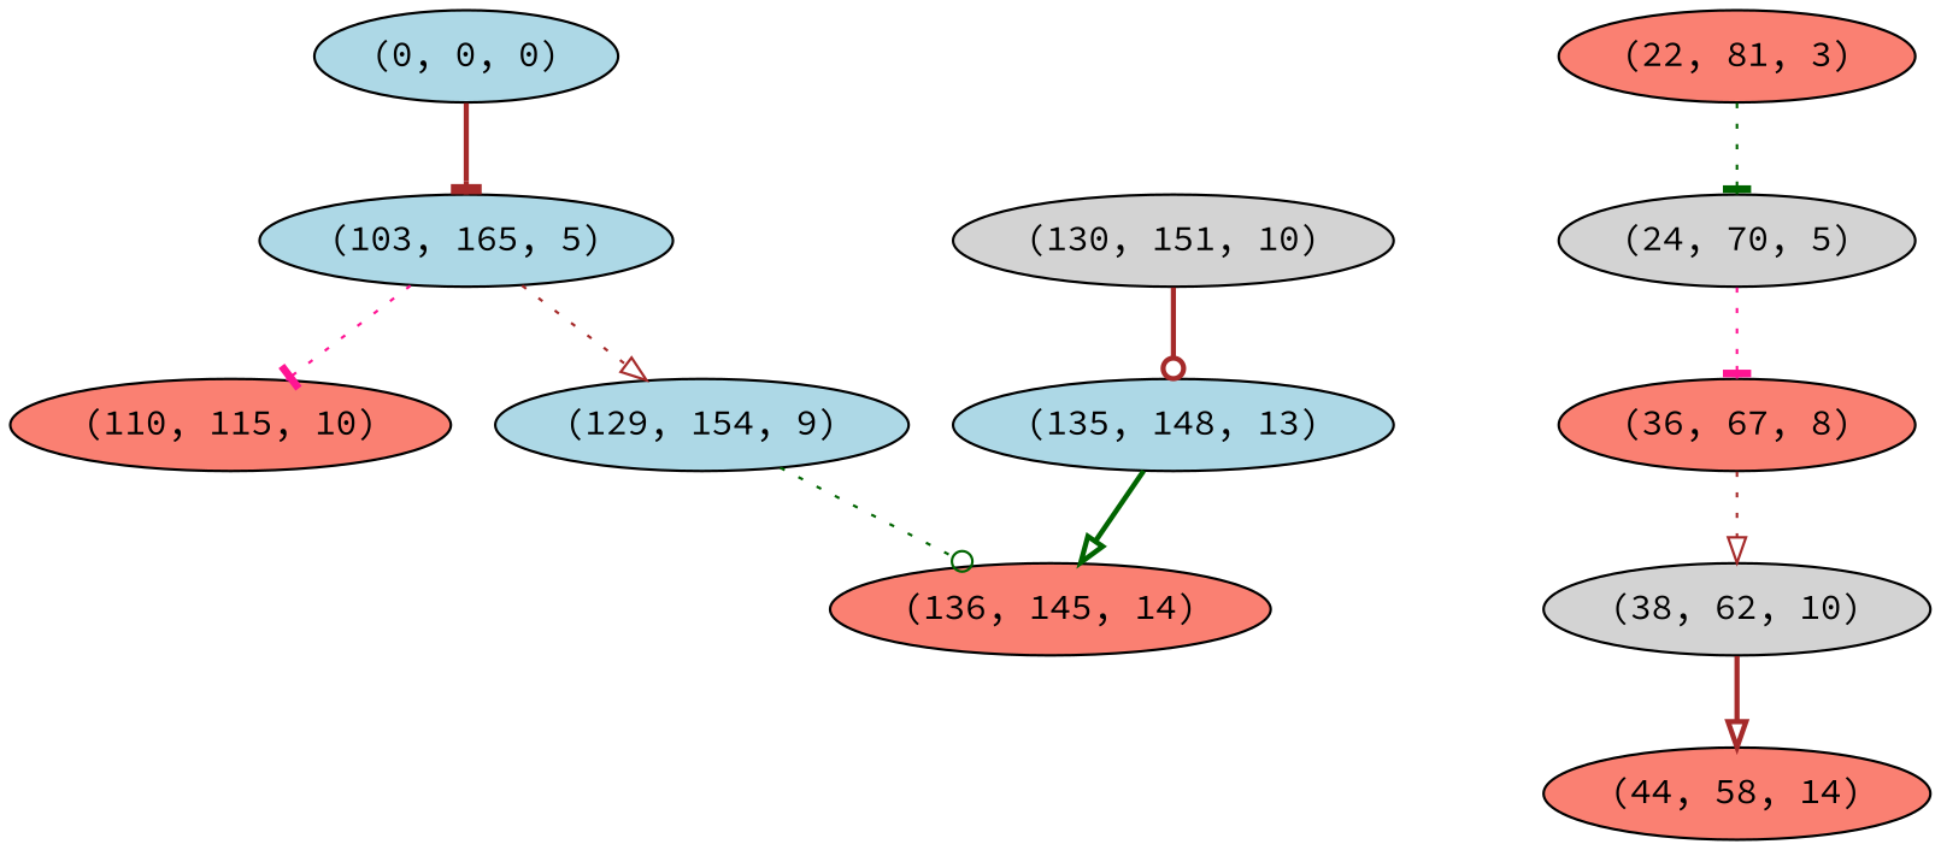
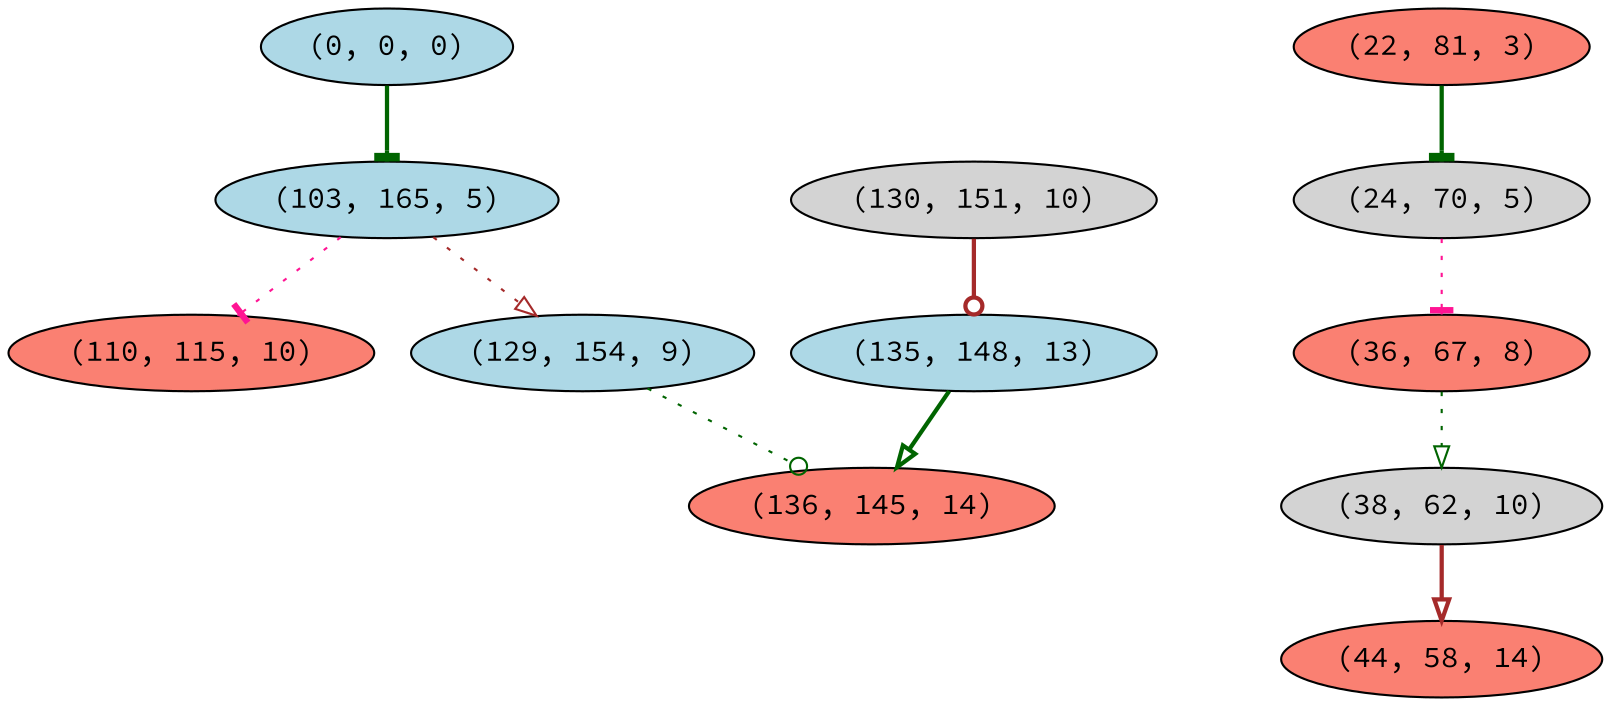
  digraph {
    fontname="Source Code Pro"
    node [fillcolor=salmon fontname="Source Code Pro" style=filled]
    edge [arrowhead=tee color=darkgreen fontname="Source Code Pro" style=bold]
    "(0, 0, 0)" [fillcolor=lightblue]
    "(103, 165, 5)" [fillcolor=lightblue]
    "(24, 70, 5)" [fillcolor=lightgrey]
    "(22, 81, 3)"
    "(110, 115, 10)"
    "(129, 154, 9)" [fillcolor=lightblue]
    "(36, 67, 8)"
    "(38, 62, 10)" [fillcolor=lightgrey]
    "(44, 58, 14)"
    "(136, 145, 14)"
    "(130, 151, 10)" [fillcolor=lightgrey]
    "(135, 148, 13)" [fillcolor=lightblue]
-   "(0, 0, 0)" -> "(103, 165, 5)" [color=brown]
+   "(0, 0, 0)" -> "(103, 165, 5)"
    "(103, 165, 5)" -> "(110, 115, 10)" [color=deeppink style=dotted]
    "(103, 165, 5)" -> "(129, 154, 9)" [arrowhead=onormal color=brown style=dotted]
    "(24, 70, 5)" -> "(36, 67, 8)" [color=deeppink style=dotted]
-   "(22, 81, 3)" -> "(24, 70, 5)" [style=dotted]
+   "(22, 81, 3)" -> "(24, 70, 5)"
    "(129, 154, 9)" -> "(136, 145, 14)" [arrowhead=odot style=dotted]
-   "(36, 67, 8)" -> "(38, 62, 10)" [arrowhead=onormal color=brown style=dotted]
+   "(36, 67, 8)" -> "(38, 62, 10)" [arrowhead=onormal style=dotted]
    "(38, 62, 10)" -> "(44, 58, 14)" [arrowhead=onormal color=brown]
    "(130, 151, 10)" -> "(135, 148, 13)" [arrowhead=odot color=brown]
    "(135, 148, 13)" -> "(136, 145, 14)" [arrowhead=onormal]
  }
